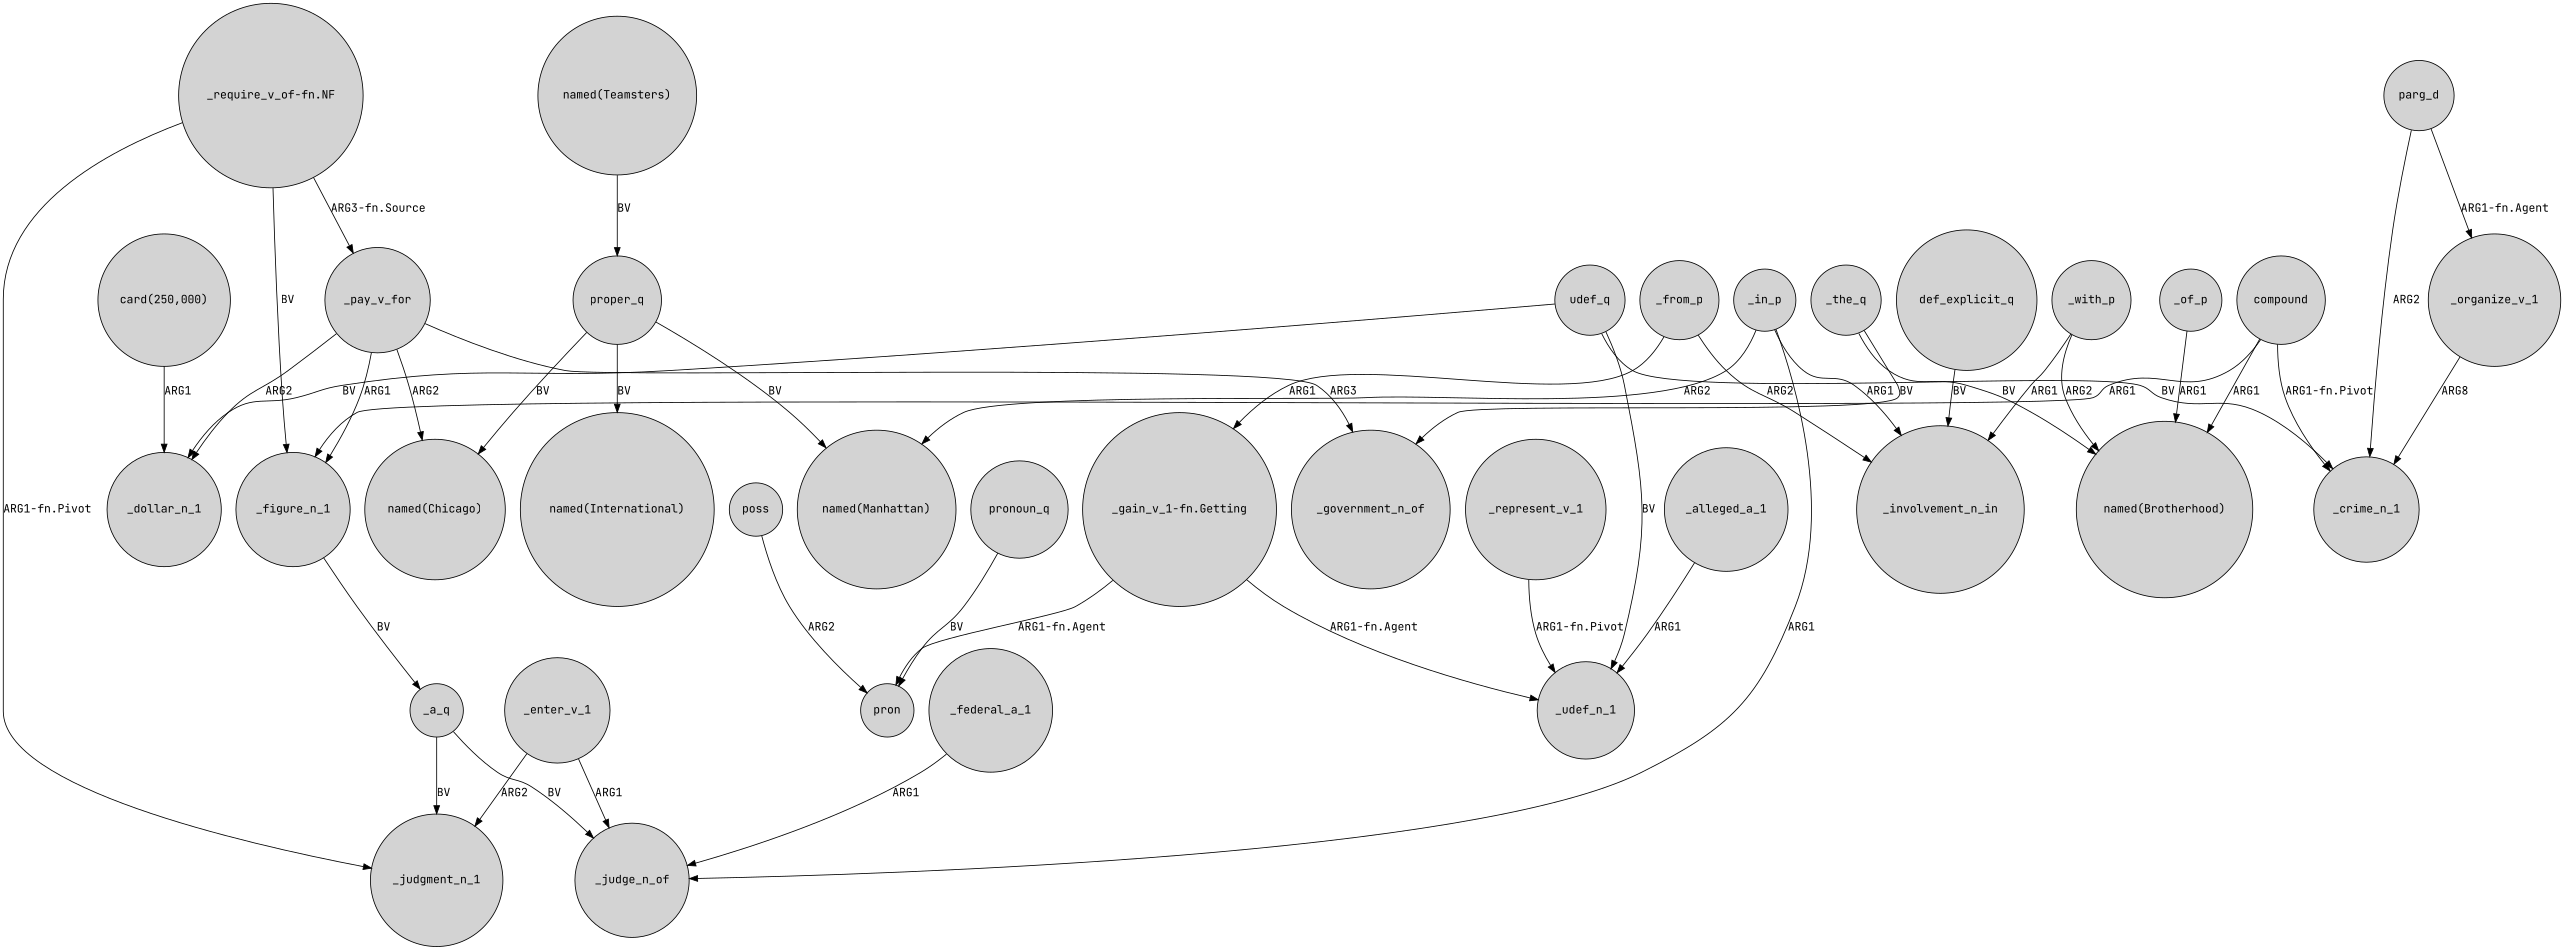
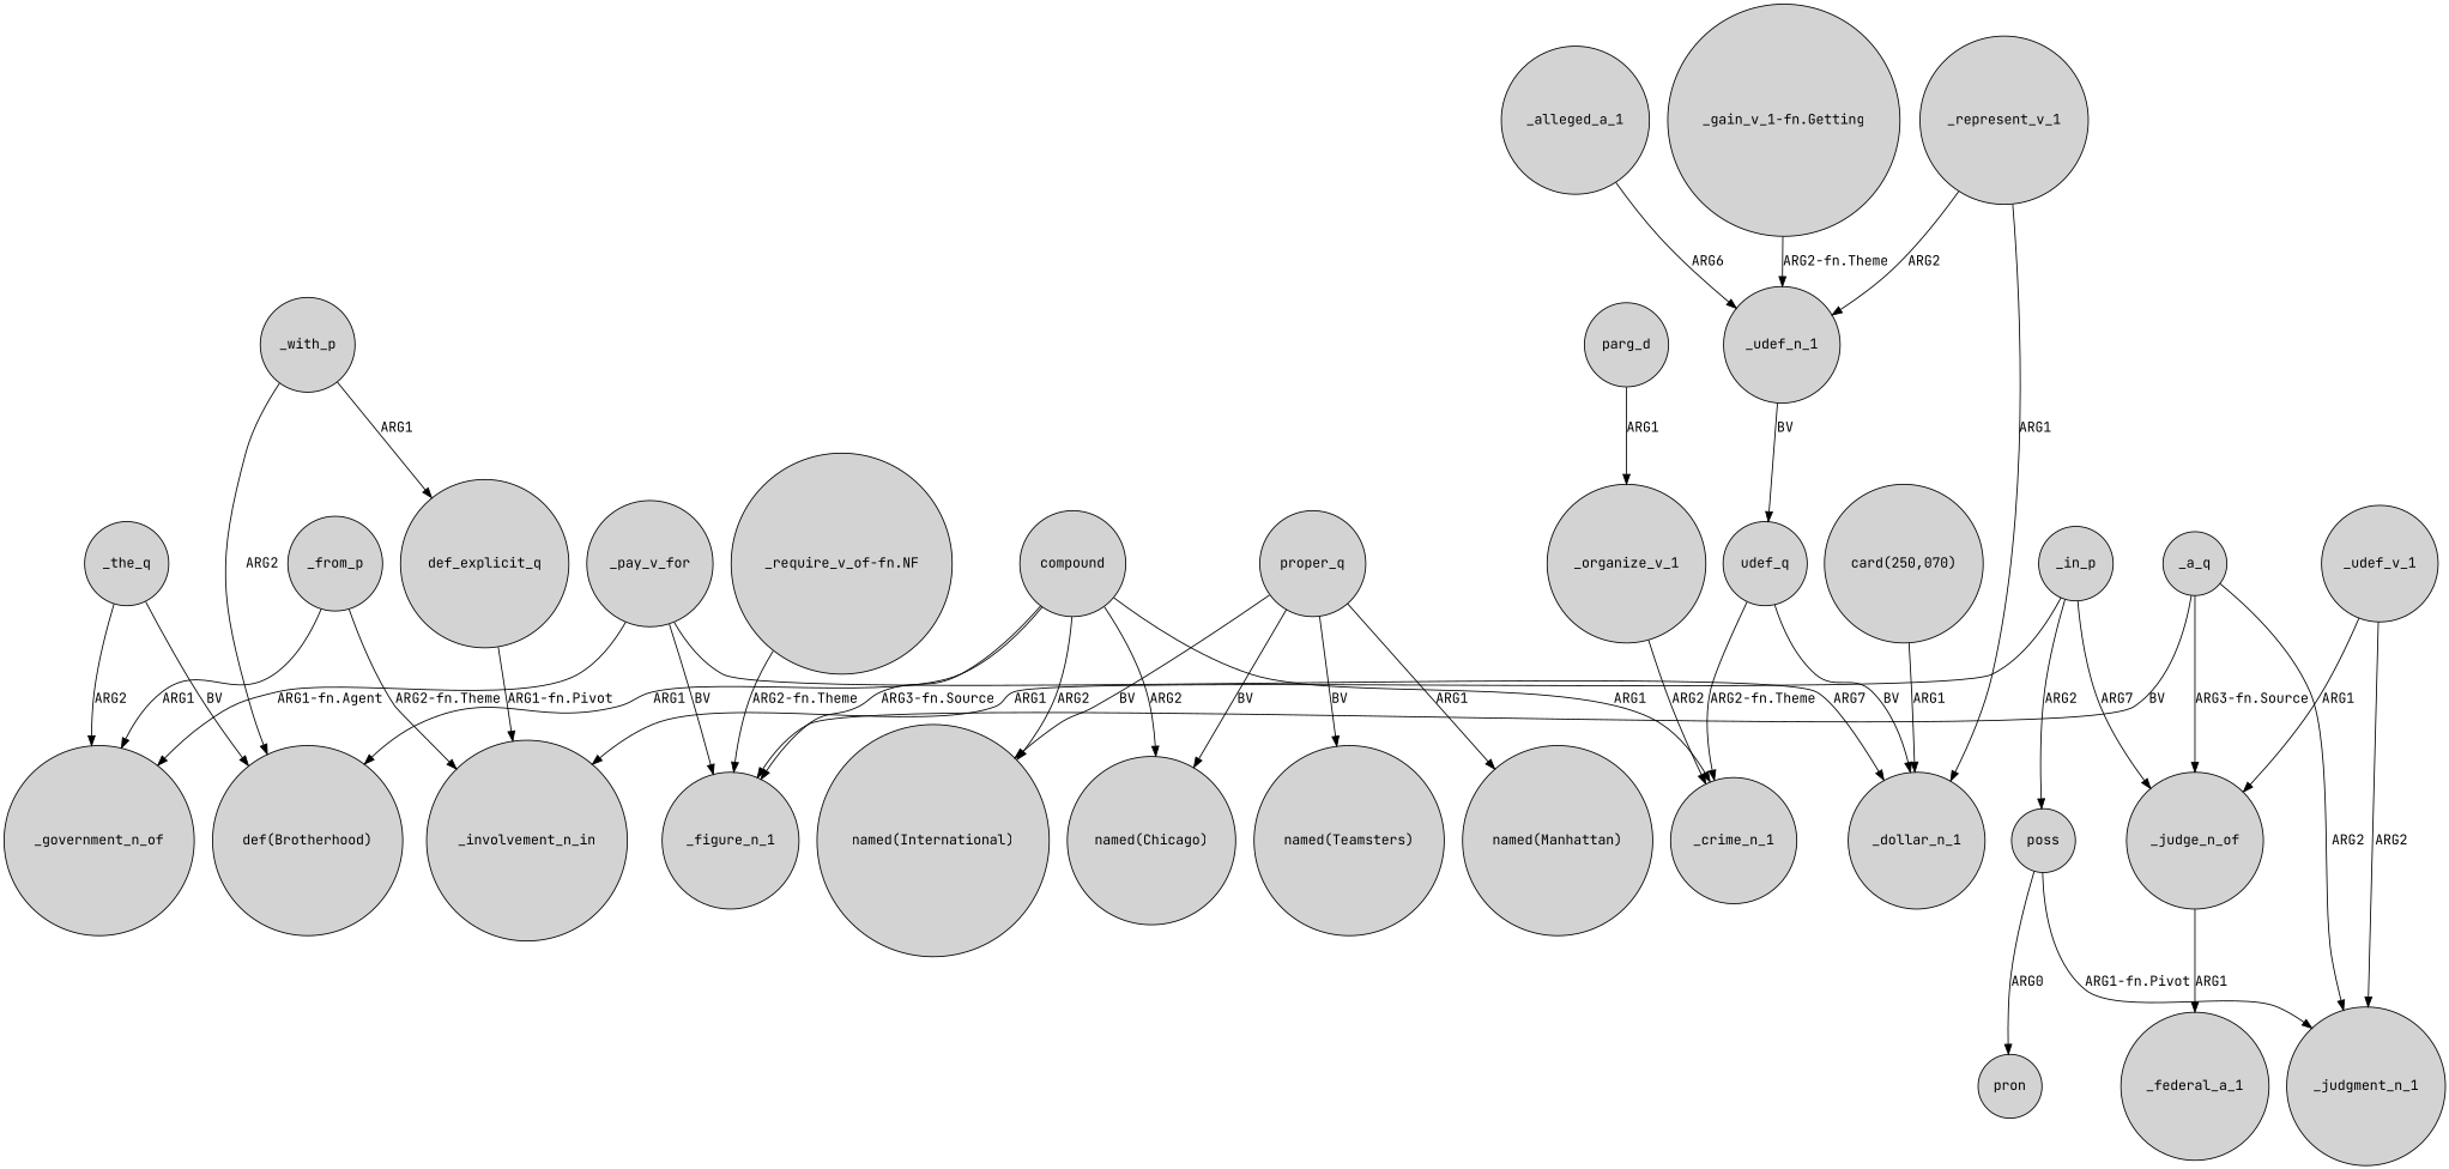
  digraph {
    fontname="JetBrains Mono"
    node [fontname="JetBrains Mono" shape=circle style=filled]
    edge [fontname="JetBrains Mono"]
    "_require_v_of-fn.NF"
    _figure_n_1
    _pay_v_for
    _judgment_n_1
    _government_n_of
    _dollar_n_1
    _a_q
    _judge_n_of
    _from_p
    "_gain_v_1-fn.Getting"
    _involvement_n_in
    pron
    n13 [label=_udef_n_1]
    poss
    compound
-   "named(Brotherhood)"
+   "named(Brotherhood)" [label="def(Brotherhood)"]
    _crime_n_1
    "named(Chicago)"
    "named(International)"
    def_explicit_q
-   _of_p
    _represent_v_1
    proper_q
    "named(Teamsters)"
    "named(Manhattan)"
-   _enter_v_1
+   _enter_v_1 [label=_udef_v_1]
    _with_p
-   "card(250,000)"
+   "card(250,000)" [label="card(250,070)"]
    _organize_v_1
-   pronoun_q
    _in_p
    _the_q
    parg_d
    _federal_a_1
    udef_q
    _alleged_a_1
-   "_require_v_of-fn.NF" -> _figure_n_1 [label=BV]
-   "_require_v_of-fn.NF" -> _pay_v_for [label="ARG3-fn.Source"]
-   "_require_v_of-fn.NF" -> _judgment_n_1 [label="ARG1-fn.Pivot"]
-   _pay_v_for -> _figure_n_1 [label=ARG1]
-   _pay_v_for -> _government_n_of [label=ARG3]
-   _pay_v_for -> _dollar_n_1 [label=ARG2]
-   _figure_n_1 -> _a_q [label=BV]
-   _a_q -> _judgment_n_1 [label=BV]
-   _a_q -> _judge_n_of [label=BV]
-   _from_p -> "_gain_v_1-fn.Getting" [label=ARG1]
-   _from_p -> _involvement_n_in [label=ARG2]
-   "_gain_v_1-fn.Getting" -> pron [label="ARG1-fn.Agent"]
-   "_gain_v_1-fn.Getting" -> n13 [label="ARG1-fn.Agent"]
-   poss -> pron [label=ARG2]
-   compound -> _figure_n_1 [label=ARG1]
+   "_require_v_of-fn.NF" -> _figure_n_1 [label="ARG2-fn.Theme"]
+   poss -> _judgment_n_1 [label="ARG1-fn.Pivot"]
+   _pay_v_for -> _figure_n_1 [label=BV]
+   _pay_v_for -> _government_n_of [label="ARG1-fn.Agent"]
+   _pay_v_for -> _dollar_n_1 [label=ARG7]
+   _a_q -> _figure_n_1 [label=BV]
+   _a_q -> _judgment_n_1 [label=ARG2]
+   _a_q -> _judge_n_of [label="ARG3-fn.Source"]
+   _from_p -> _government_n_of [label=ARG1]
+   _from_p -> _involvement_n_in [label="ARG2-fn.Theme"]
+   "_gain_v_1-fn.Getting" -> n13 [label="ARG2-fn.Theme"]
+   poss -> pron [label=ARG0]
+   compound -> _figure_n_1 [label="ARG3-fn.Source"]
    compound -> "named(Brotherhood)" [label=ARG1]
-   compound -> _crime_n_1 [label="ARG1-fn.Pivot"]
-   _pay_v_for -> "named(Chicago)" [label=ARG2]
-   def_explicit_q -> _involvement_n_in [label=BV]
-   _of_p -> "named(Brotherhood)" [label=ARG1]
-   _represent_v_1 -> n13 [label="ARG1-fn.Pivot"]
+   compound -> _crime_n_1 [label=ARG1]
+   compound -> "named(Chicago)" [label=ARG2]
+   compound -> "named(International)" [label=ARG2]
+   def_explicit_q -> _involvement_n_in [label="ARG1-fn.Pivot"]
+   _represent_v_1 -> _dollar_n_1 [label=ARG1]
+   _represent_v_1 -> n13 [label=ARG2]
    proper_q -> "named(Chicago)" [label=BV]
    proper_q -> "named(International)" [label=BV]
-   "named(Teamsters)" -> proper_q [label=BV]
-   proper_q -> "named(Manhattan)" [label=BV]
+   proper_q -> "named(Teamsters)" [label=BV]
+   proper_q -> "named(Manhattan)" [label=ARG1]
    _enter_v_1 -> _judgment_n_1 [label=ARG2]
    _enter_v_1 -> _judge_n_of [label=ARG1]
-   _with_p -> _involvement_n_in [label=ARG1]
+   _with_p -> def_explicit_q [label=ARG1]
    _with_p -> "named(Brotherhood)" [label=ARG2]
    "card(250,000)" -> _dollar_n_1 [label=ARG1]
-   _organize_v_1 -> _crime_n_1 [label=ARG8]
-   pronoun_q -> pron [label=BV]
-   _in_p -> _judge_n_of [label=ARG1]
+   _organize_v_1 -> _crime_n_1 [label=ARG2]
+   _in_p -> _judge_n_of [label=ARG7]
    _in_p -> _involvement_n_in [label=ARG1]
-   _in_p -> "named(Manhattan)" [label=ARG2]
-   _the_q -> _government_n_of [label=BV]
+   _in_p -> poss [label=ARG2]
+   _the_q -> _government_n_of [label=ARG2]
    _the_q -> "named(Brotherhood)" [label=BV]
-   parg_d -> _crime_n_1 [label=ARG2]
-   parg_d -> _organize_v_1 [label="ARG1-fn.Agent"]
-   _federal_a_1 -> _judge_n_of [label=ARG1]
+   parg_d -> _organize_v_1 [label=ARG1]
+   _judge_n_of -> _federal_a_1 [label=ARG1]
    udef_q -> _dollar_n_1 [label=BV]
-   udef_q -> n13 [label=BV]
-   udef_q -> _crime_n_1 [label=BV]
-   _alleged_a_1 -> n13 [label=ARG1]
+   n13 -> udef_q [label=BV]
+   udef_q -> _crime_n_1 [label="ARG2-fn.Theme"]
+   _alleged_a_1 -> n13 [label=ARG6]
  }
